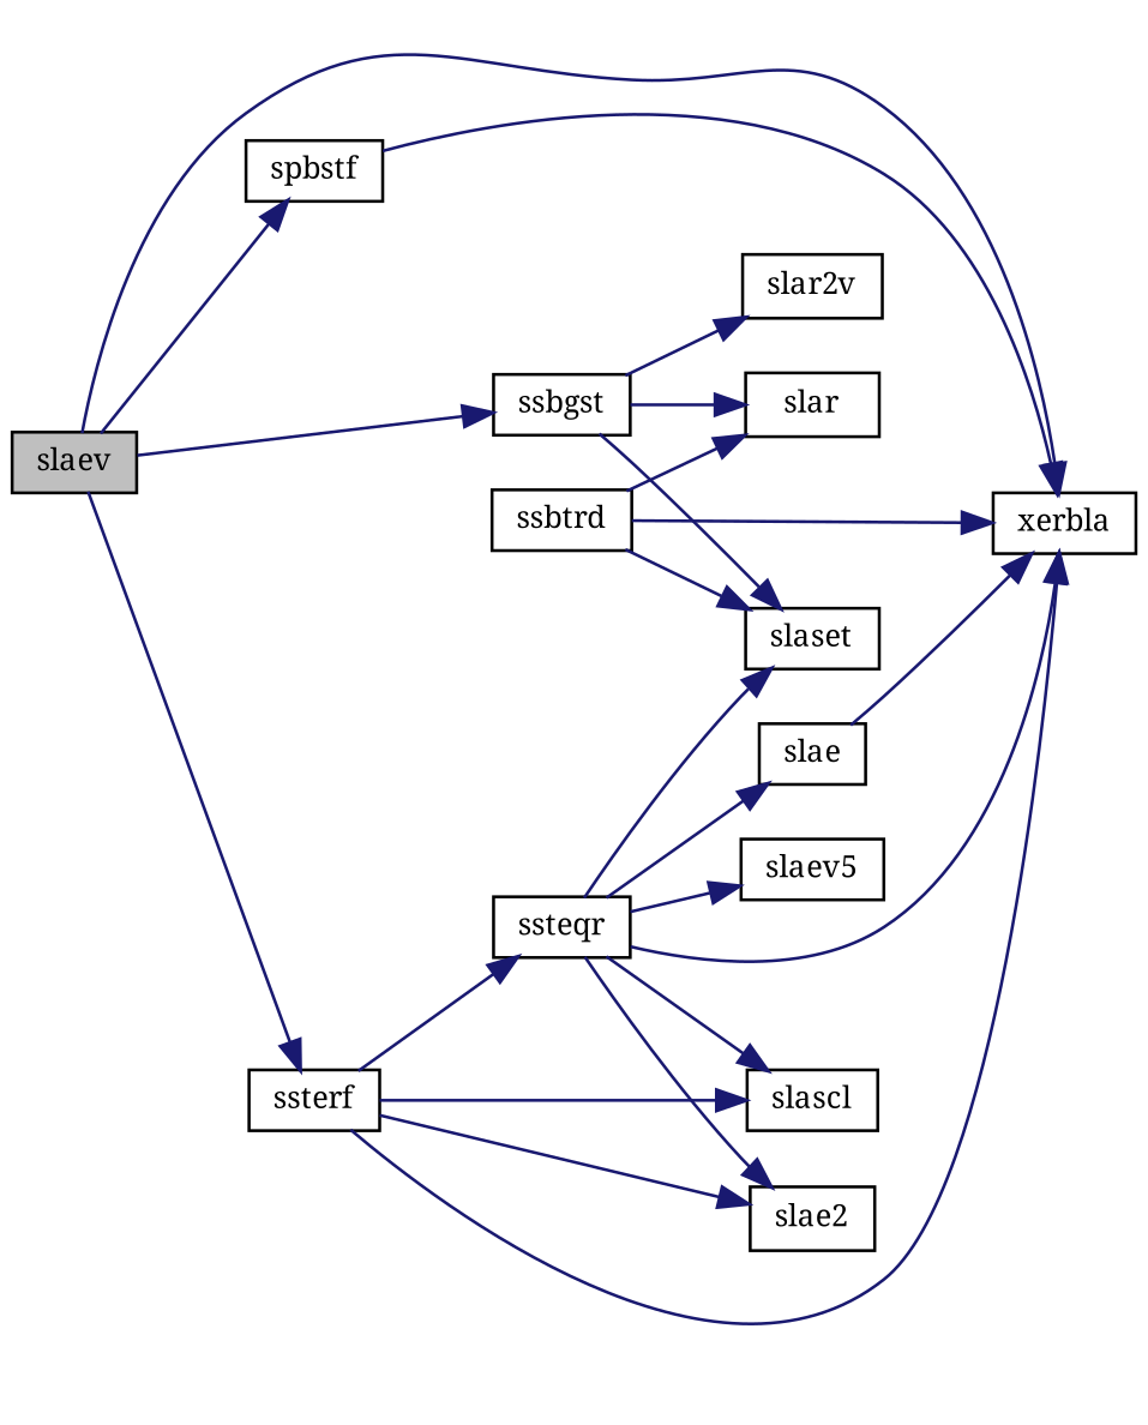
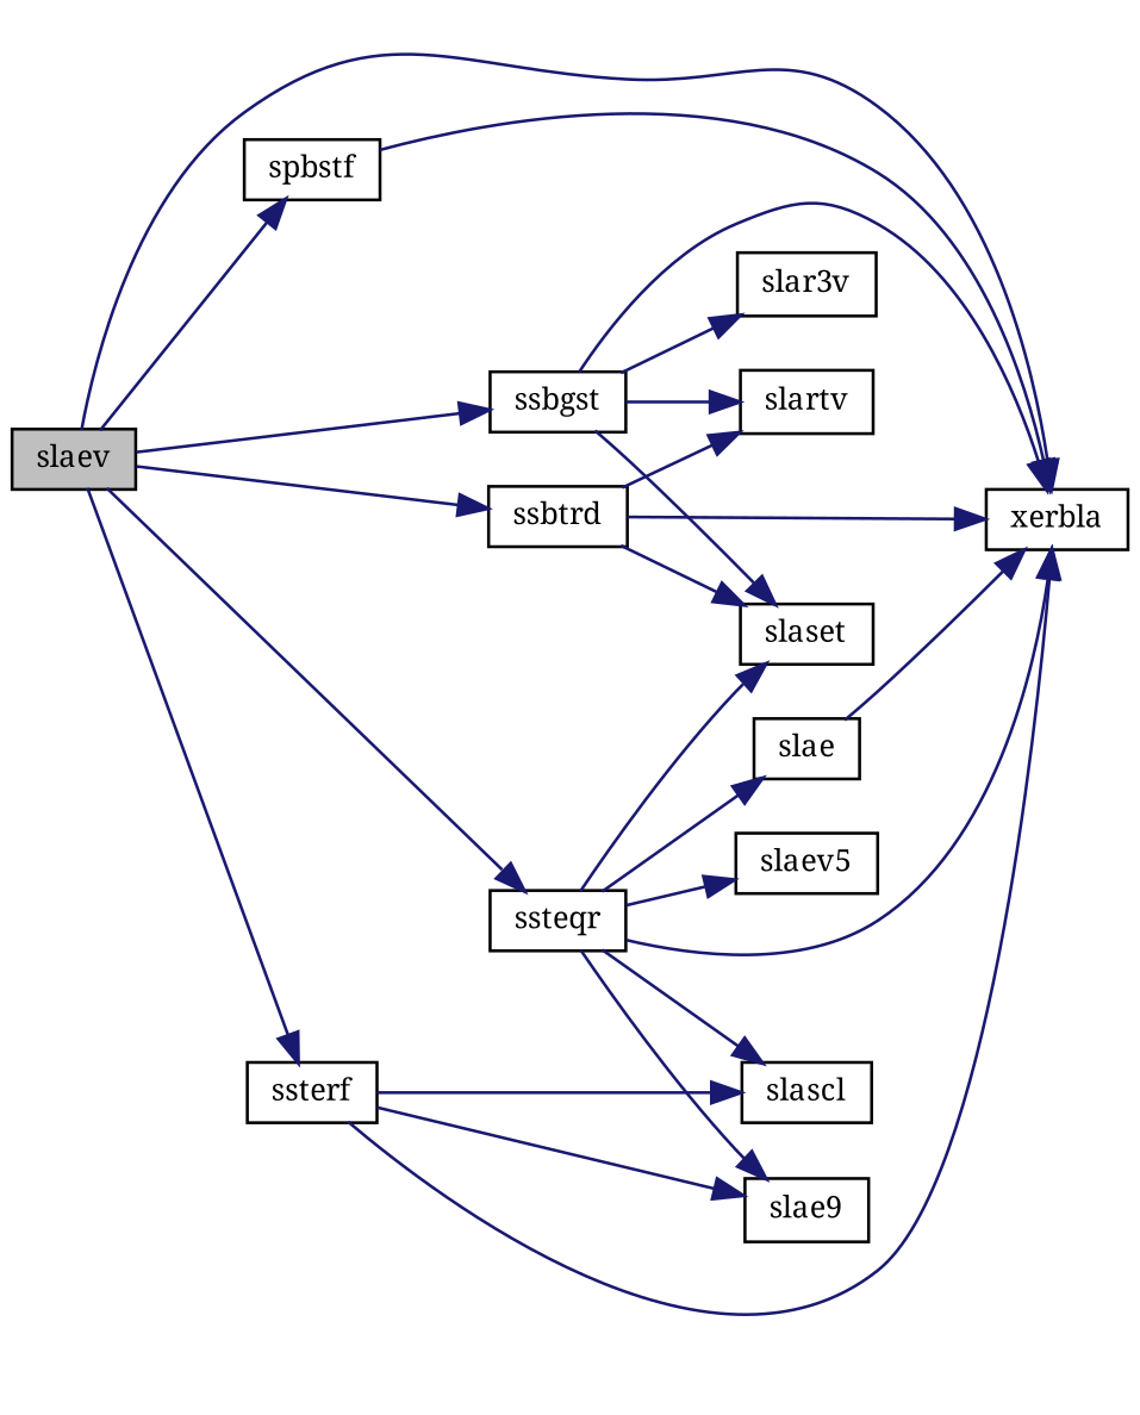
  digraph {
    fontname="Noto Serif"
    rankdir=LR
    node [color=black fillcolor=white fontname="Noto Serif" fontsize=10 shape=record style=filled]
    edge [color=midnightblue fontname="Noto Serif" fontsize=10 labelfontname=Helvetica labelfontsize=10 style=solid]
    n1 [fillcolor=grey75 fontcolor=black height=0.2 label=slaev width=0.4]
    n2 [height=0.2 label=spbstf width=0.4]
    n3 [height=0.2 label=xerbla width=0.4]
    n4 [height=0.2 label=ssbgst width=0.4]
    n5 [height=0.2 label=ssbtrd width=0.4]
    n6 [height=0.2 label=ssteqr width=0.4]
    n7 [height=0.2 label=ssterf width=0.4]
-   n8 [height=0.2 label=slar2v width=0.4]
-   n9 [height=0.2 label=slar width=0.4]
+   n8 [height=0.2 label=slar3v width=0.4]
+   n9 [height=0.2 label=slartv width=0.4]
    n10 [height=0.2 label=slaset width=0.4]
-   n11 [height=0.2 label=slae2 width=0.4]
+   n11 [height=0.2 label=slae9 width=0.4]
    n12 [height=0.2 label=slaev5 width=0.4]
    n13 [height=0.2 label=slascl width=0.4]
    n14 [height=0.2 label=slae width=0.4]
    n1 -> n2
    n1 -> n3
    n1 -> n4
-   n7 -> n6
+   n1 -> n5
+   n1 -> n6
    n1 -> n7
    n2 -> n3
+   n4 -> n3
    n4 -> n8
    n4 -> n9
    n4 -> n10
    n5 -> n3
    n5 -> n9
    n5 -> n10
    n6 -> n3
    n6 -> n10
    n6 -> n11
    n6 -> n12
    n6 -> n13
    n6 -> n14
    n7 -> n3
    n7 -> n11
    n7 -> n13
    n14 -> n3
  }
